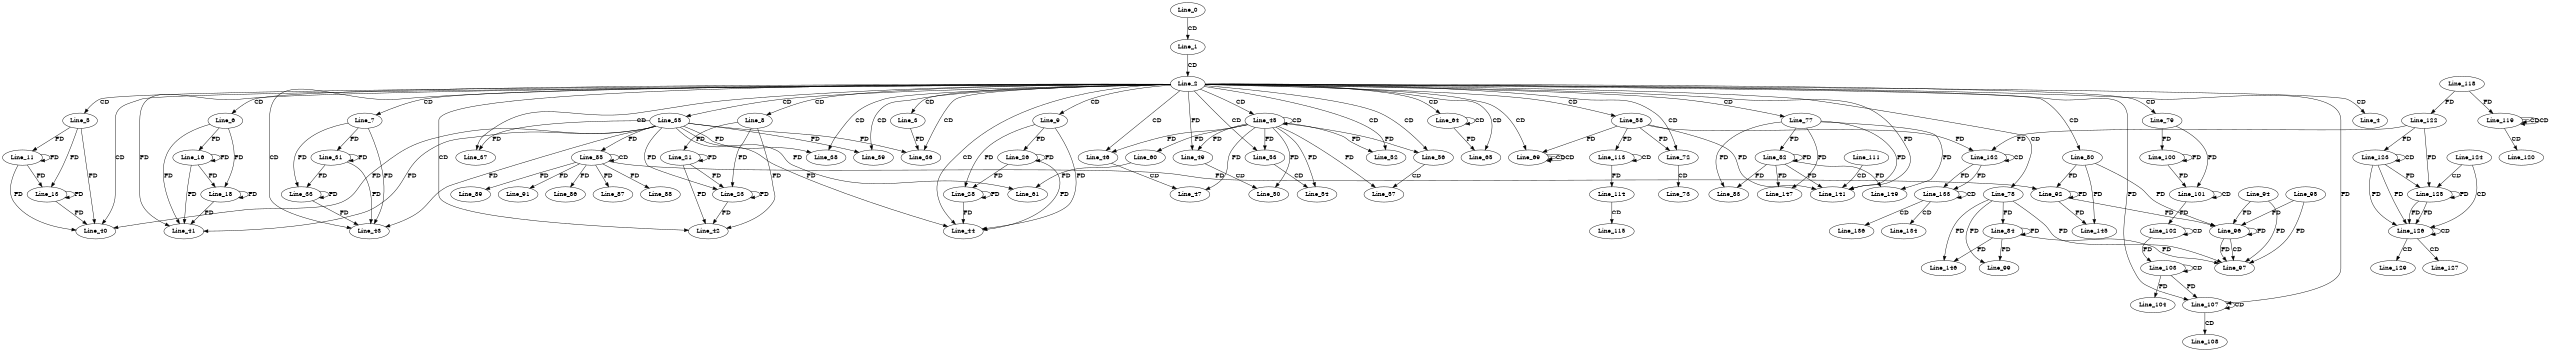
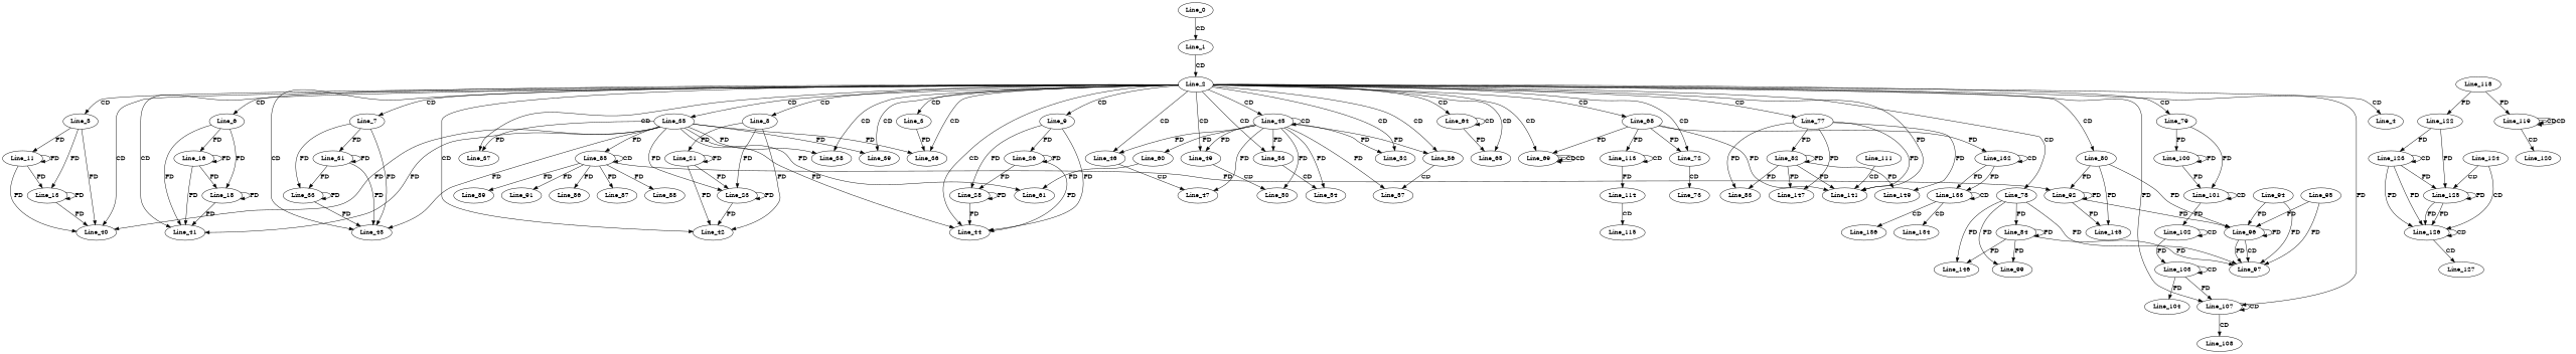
  digraph {
    Line_0
    Line_1
    Line_2
    Line_3
    Line_4
    Line_5
    Line_6
    Line_7
    Line_8
    Line_9
    Line_35
    Line_36
    Line_37
    Line_38
    Line_39
    Line_40
    Line_41
    Line_42
    Line_43
    Line_44
    Line_45
    Line_46
    Line_49
    Line_52
    Line_53
    Line_56
    Line_64
    Line_65
-   Line_68 [label=Line_58]
+   Line_68
    Line_69
    Line_72
    Line_77
    Line_78
    Line_79
    Line_80
    Line_107
    Line_141
    Line_11
    Line_13
    Line_16
    Line_18
    Line_31
    Line_33
    Line_21
    Line_23
    Line_26
    Line_28
    Line_61
    Line_85
    Line_47
    Line_50
    Line_54
    Line_57
    Line_60
    Line_113
    Line_132
    Line_73
    Line_82
    Line_83
    Line_147
    Line_149
    Line_84
    Line_97
    Line_99
    Line_146
    Line_100
    Line_101
    Line_92
    Line_96
    Line_145
    Line_108
    Line_86
    Line_87
    Line_88
    Line_89
    Line_91
    Line_114
    Line_133
    Line_102
    Line_95
    Line_94
    Line_103
    Line_104
    Line_115
    Line_119
    Line_120
    Line_118
    Line_122
    Line_123
    Line_125
    Line_126
    Line_127
-   Line_129
    Line_124
    Line_134
    Line_136
    Line_111
    Line_0 -> Line_1 [label=CD]
    Line_1 -> Line_2 [label=CD]
    Line_2 -> Line_3 [label=CD]
    Line_2 -> Line_4 [label=CD]
    Line_2 -> Line_5 [label=CD]
    Line_2 -> Line_6 [label=CD]
    Line_2 -> Line_7 [label=CD]
    Line_2 -> Line_8 [label=CD]
    Line_2 -> Line_9 [label=CD]
    Line_2 -> Line_35 [label=CD]
    Line_2 -> Line_36 [label=CD]
    Line_2 -> Line_37 [label=CD]
    Line_2 -> Line_38 [label=CD]
    Line_2 -> Line_39 [label=CD]
    Line_2 -> Line_40 [label=CD]
-   Line_2 -> Line_41 [label=FD]
+   Line_2 -> Line_41 [label=CD]
    Line_2 -> Line_42 [label=CD]
    Line_2 -> Line_43 [label=CD]
    Line_2 -> Line_44 [label=CD]
    Line_2 -> Line_45 [label=CD]
    Line_2 -> Line_46 [label=CD]
-   Line_2 -> Line_49 [label=FD]
+   Line_2 -> Line_49 [label=CD]
    Line_2 -> Line_52 [label=CD]
    Line_2 -> Line_53 [label=CD]
    Line_2 -> Line_56 [label=CD]
    Line_2 -> Line_64 [label=CD]
    Line_2 -> Line_65 [label=CD]
    Line_2 -> Line_68 [label=CD]
    Line_2 -> Line_69 [label=CD]
    Line_2 -> Line_72 [label=CD]
    Line_2 -> Line_77 [label=CD]
    Line_2 -> Line_78 [label=CD]
    Line_2 -> Line_79 [label=CD]
    Line_2 -> Line_80 [label=CD]
    Line_2 -> Line_107 [label=FD]
    Line_2 -> Line_107 [label=FD]
    Line_2 -> Line_141 [label=FD]
    Line_3 -> Line_36 [label=FD]
    Line_5 -> Line_40 [label=FD]
    Line_5 -> Line_11 [label=FD]
    Line_5 -> Line_13 [label=FD]
    Line_6 -> Line_41 [label=FD]
    Line_6 -> Line_16 [label=FD]
    Line_6 -> Line_18 [label=FD]
    Line_7 -> Line_43 [label=FD]
    Line_7 -> Line_31 [label=FD]
    Line_7 -> Line_33 [label=FD]
    Line_8 -> Line_42 [label=FD]
    Line_8 -> Line_21 [label=FD]
    Line_8 -> Line_23 [label=FD]
    Line_9 -> Line_44 [label=FD]
    Line_9 -> Line_26 [label=FD]
    Line_9 -> Line_28 [label=FD]
    Line_35 -> Line_36 [label=FD]
    Line_35 -> Line_37 [label=FD]
    Line_35 -> Line_38 [label=FD]
    Line_35 -> Line_39 [label=FD]
    Line_35 -> Line_40 [label=FD]
    Line_35 -> Line_41 [label=FD]
    Line_35 -> Line_43 [label=FD]
    Line_35 -> Line_44 [label=FD]
    Line_35 -> Line_23 [label=FD]
    Line_35 -> Line_61 [label=FD]
    Line_35 -> Line_85 [label=FD]
    Line_45 -> Line_45 [label=CD]
    Line_45 -> Line_46 [label=FD]
    Line_45 -> Line_49 [label=FD]
    Line_45 -> Line_52 [label=FD]
    Line_45 -> Line_53 [label=FD]
    Line_45 -> Line_56 [label=FD]
    Line_45 -> Line_47 [label=FD]
    Line_45 -> Line_50 [label=FD]
    Line_45 -> Line_54 [label=FD]
    Line_45 -> Line_57 [label=FD]
    Line_45 -> Line_60 [label=FD]
    Line_46 -> Line_47 [label=CD]
    Line_49 -> Line_50 [label=CD]
    Line_53 -> Line_54 [label=CD]
    Line_56 -> Line_57 [label=CD]
    Line_64 -> Line_64 [label=CD]
    Line_64 -> Line_65 [label=FD]
    Line_68 -> Line_69 [label=FD]
    Line_68 -> Line_72 [label=FD]
    Line_68 -> Line_141 [label=FD]
    Line_68 -> Line_113 [label=FD]
    Line_68 -> Line_132 [label=FD]
    Line_69 -> Line_69 [label=CD]
    Line_69 -> Line_69 [label=CD]
    Line_72 -> Line_73 [label=CD]
    Line_77 -> Line_141 [label=FD]
    Line_77 -> Line_82 [label=FD]
    Line_77 -> Line_83 [label=FD]
    Line_77 -> Line_147 [label=FD]
    Line_77 -> Line_149 [label=FD]
    Line_78 -> Line_84 [label=FD]
    Line_78 -> Line_97 [label=FD]
    Line_78 -> Line_99 [label=FD]
    Line_78 -> Line_146 [label=FD]
    Line_79 -> Line_100 [label=FD]
    Line_79 -> Line_101 [label=FD]
    Line_80 -> Line_92 [label=FD]
    Line_80 -> Line_96 [label=FD]
    Line_80 -> Line_145 [label=FD]
    Line_107 -> Line_107 [label=CD]
    Line_107 -> Line_108 [label=CD]
    Line_11 -> Line_40 [label=FD]
    Line_11 -> Line_11 [label=FD]
    Line_11 -> Line_13 [label=FD]
    Line_13 -> Line_40 [label=FD]
    Line_13 -> Line_13 [label=FD]
    Line_16 -> Line_41 [label=FD]
    Line_16 -> Line_16 [label=FD]
    Line_16 -> Line_18 [label=FD]
    Line_18 -> Line_41 [label=FD]
    Line_18 -> Line_18 [label=FD]
    Line_31 -> Line_43 [label=FD]
    Line_31 -> Line_31 [label=FD]
    Line_31 -> Line_33 [label=FD]
    Line_33 -> Line_43 [label=FD]
    Line_33 -> Line_33 [label=FD]
    Line_21 -> Line_42 [label=FD]
    Line_21 -> Line_21 [label=FD]
    Line_21 -> Line_23 [label=FD]
    Line_23 -> Line_42 [label=FD]
    Line_23 -> Line_23 [label=FD]
    Line_26 -> Line_44 [label=FD]
    Line_26 -> Line_26 [label=FD]
    Line_26 -> Line_28 [label=FD]
    Line_28 -> Line_44 [label=FD]
    Line_28 -> Line_28 [label=FD]
    Line_85 -> Line_85 [label=CD]
    Line_85 -> Line_92 [label=FD]
    Line_85 -> Line_86 [label=FD]
    Line_85 -> Line_87 [label=FD]
    Line_85 -> Line_88 [label=FD]
    Line_85 -> Line_89 [label=FD]
    Line_85 -> Line_91 [label=FD]
    Line_60 -> Line_61 [label=FD]
    Line_113 -> Line_113 [label=CD]
    Line_113 -> Line_114 [label=FD]
    Line_132 -> Line_132 [label=CD]
    Line_132 -> Line_133 [label=FD]
    Line_132 -> Line_133 [label=FD]
    Line_82 -> Line_141 [label=FD]
    Line_82 -> Line_82 [label=FD]
    Line_82 -> Line_83 [label=FD]
    Line_82 -> Line_147 [label=FD]
    Line_82 -> Line_149 [label=FD]
    Line_84 -> Line_84 [label=FD]
    Line_84 -> Line_97 [label=FD]
    Line_84 -> Line_99 [label=FD]
    Line_84 -> Line_146 [label=FD]
    Line_100 -> Line_100 [label=FD]
    Line_100 -> Line_101 [label=FD]
    Line_101 -> Line_101 [label=CD]
    Line_101 -> Line_102 [label=FD]
    Line_92 -> Line_92 [label=FD]
    Line_92 -> Line_96 [label=FD]
    Line_92 -> Line_145 [label=FD]
    Line_96 -> Line_97 [label=CD]
    Line_96 -> Line_97 [label=FD]
    Line_96 -> Line_96 [label=FD]
    Line_114 -> Line_115 [label=CD]
    Line_133 -> Line_133 [label=CD]
    Line_133 -> Line_134 [label=CD]
    Line_133 -> Line_136 [label=CD]
    Line_102 -> Line_102 [label=CD]
    Line_102 -> Line_103 [label=FD]
    Line_95 -> Line_97 [label=FD]
    Line_95 -> Line_96 [label=FD]
    Line_94 -> Line_97 [label=FD]
    Line_94 -> Line_96 [label=FD]
    Line_103 -> Line_107 [label=FD]
    Line_103 -> Line_103 [label=CD]
    Line_103 -> Line_104 [label=FD]
    Line_119 -> Line_119 [label=CD]
    Line_119 -> Line_119 [label=CD]
    Line_119 -> Line_120 [label=CD]
    Line_118 -> Line_119 [label=FD]
    Line_118 -> Line_122 [label=FD]
-   Line_122 -> Line_132 [label=FD]
    Line_122 -> Line_123 [label=FD]
    Line_122 -> Line_125 [label=FD]
    Line_123 -> Line_123 [label=CD]
    Line_123 -> Line_125 [label=FD]
    Line_123 -> Line_126 [label=FD]
    Line_123 -> Line_126 [label=FD]
    Line_125 -> Line_125 [label=FD]
    Line_125 -> Line_126 [label=FD]
    Line_125 -> Line_126 [label=FD]
    Line_126 -> Line_126 [label=CD]
    Line_126 -> Line_127 [label=CD]
-   Line_126 -> Line_129 [label=CD]
    Line_124 -> Line_125 [label=CD]
    Line_124 -> Line_126 [label=CD]
    Line_111 -> Line_141 [label=CD]
  }
